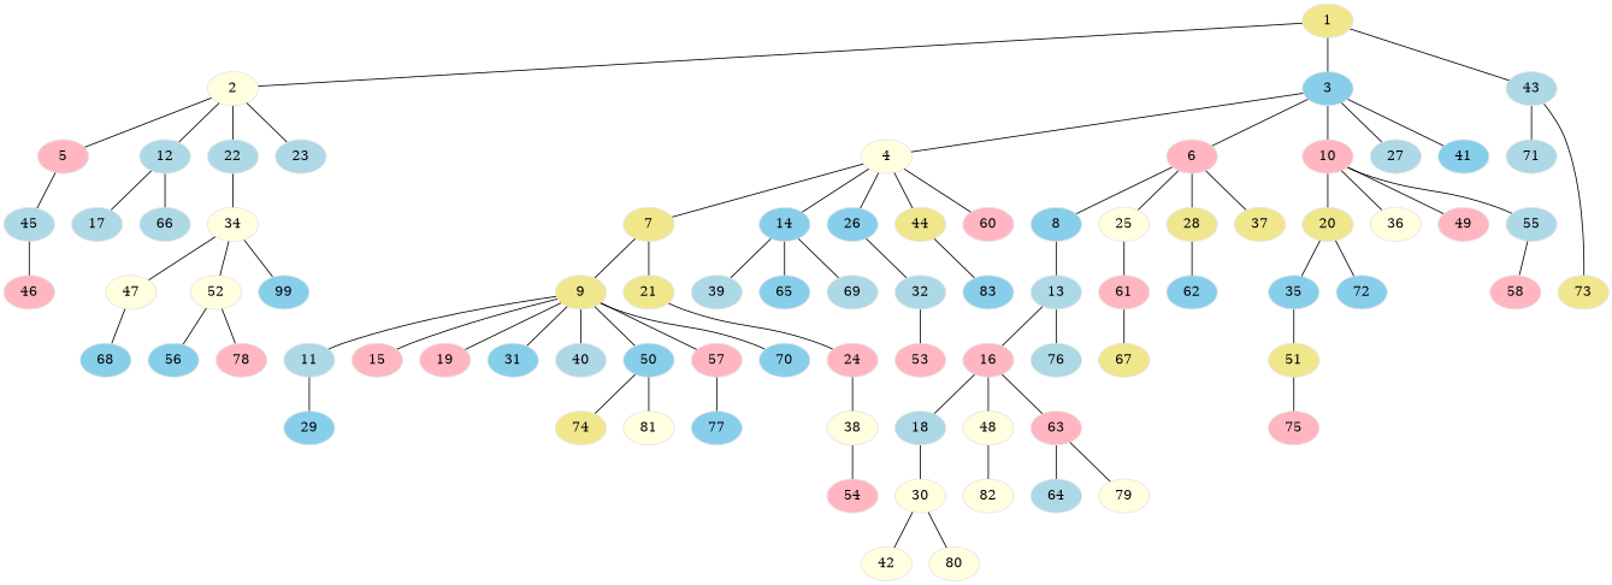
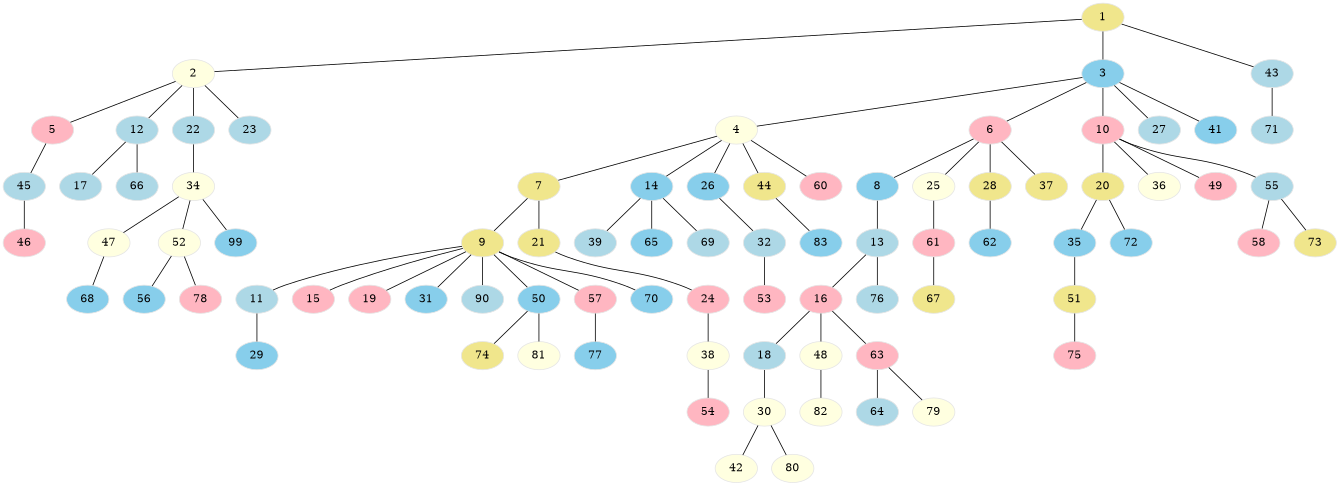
  graph {
    node [color=gray90 fillcolor=lightblue style=filled]
    1 [fillcolor=khaki]
    2 [fillcolor=lightyellow]
    3 [fillcolor=skyblue]
    43
    5 [fillcolor=lightpink]
    12
    22
    23
    4 [fillcolor=lightyellow]
    6 [fillcolor=lightpink]
    10 [fillcolor=lightpink]
    27
    41 [fillcolor=skyblue]
    71
    73 [fillcolor=khaki]
    45
    17
    66
    34 [fillcolor=lightyellow]
    7 [fillcolor=khaki]
    14 [fillcolor=skyblue]
    26 [fillcolor=skyblue]
    44 [fillcolor=khaki]
    60 [fillcolor=lightpink]
    8 [fillcolor=skyblue]
    25 [fillcolor=lightyellow]
    28 [fillcolor=khaki]
    37 [fillcolor=khaki]
    20 [fillcolor=khaki]
    36 [fillcolor=lightyellow]
    49 [fillcolor=lightpink]
    55
    9 [fillcolor=khaki]
    21 [fillcolor=khaki]
    39
    65 [fillcolor=skyblue]
    69
    32
    83 [fillcolor=skyblue]
    46 [fillcolor=lightpink]
    13
    61 [fillcolor=lightpink]
    62 [fillcolor=skyblue]
    11
    15 [fillcolor=lightpink]
    19 [fillcolor=lightpink]
    31 [fillcolor=skyblue]
-   40
+   40 [label=90]
    50 [fillcolor=skyblue]
    57 [fillcolor=lightpink]
    70 [fillcolor=skyblue]
    24 [fillcolor=lightpink]
    16 [fillcolor=lightpink]
    76
    29 [fillcolor=skyblue]
    74 [fillcolor=khaki]
    81 [fillcolor=lightyellow]
    77 [fillcolor=skyblue]
    35 [fillcolor=skyblue]
    72 [fillcolor=skyblue]
    58 [fillcolor=lightpink]
    18
    48 [fillcolor=lightyellow]
    63 [fillcolor=lightpink]
    30 [fillcolor=lightyellow]
    82 [fillcolor=lightyellow]
    64
    79 [fillcolor=lightyellow]
    42 [fillcolor=lightyellow]
    80 [fillcolor=lightyellow]
    51 [fillcolor=khaki]
    38 [fillcolor=lightyellow]
    47 [fillcolor=lightyellow]
    52 [fillcolor=lightyellow]
    n75 [fillcolor=skyblue label=99]
    54 [fillcolor=lightpink]
    67 [fillcolor=khaki]
    53 [fillcolor=lightpink]
    68 [fillcolor=skyblue]
    56 [fillcolor=skyblue]
    78 [fillcolor=lightpink]
    75 [fillcolor=lightpink]
    1 -- 2
    1 -- 3
    1 -- 43
    2 -- 5
    2 -- 12
    2 -- 22
    2 -- 23
    3 -- 4
    3 -- 6
    3 -- 10
    3 -- 27
    3 -- 41
    43 -- 71
-   43 -- 73
+   55 -- 73
    5 -- 45
    12 -- 17
    12 -- 66
    22 -- 34
    4 -- 7
    4 -- 14
    4 -- 26
    4 -- 44
    4 -- 60
    6 -- 8
    6 -- 25
    6 -- 28
    6 -- 37
    10 -- 20
    10 -- 36
    10 -- 49
    10 -- 55
    45 -- 46
    34 -- 47
    34 -- 52
    34 -- n75
    7 -- 9
    7 -- 21
    14 -- 39
    14 -- 65
    14 -- 69
    26 -- 32
    44 -- 83
    8 -- 13
    25 -- 61
    28 -- 62
    20 -- 35
    20 -- 72
    55 -- 58
    9 -- 11
    9 -- 15
    9 -- 19
    9 -- 31
    9 -- 40
    9 -- 50
    9 -- 57
    9 -- 70
    21 -- 24
    32 -- 53
    13 -- 16
    13 -- 76
    61 -- 67
    11 -- 29
    50 -- 74
    50 -- 81
    57 -- 77
    24 -- 38
    16 -- 18
    16 -- 48
    16 -- 63
    35 -- 51
    18 -- 30
    48 -- 82
    63 -- 64
    63 -- 79
    30 -- 42
    30 -- 80
    51 -- 75
    38 -- 54
    47 -- 68
    52 -- 56
    52 -- 78
  }
